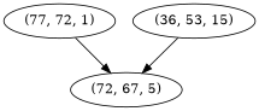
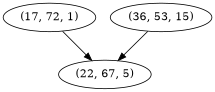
  digraph {
-   "(17, 72, 1)" [label="(77, 72, 1)"]
-   "(22, 67, 5)" [label="(72, 67, 5)"]
+   "(17, 72, 1)"
+   "(22, 67, 5)"
    "(36, 53, 15)"
    "(17, 72, 1)" -> "(22, 67, 5)"
    "(36, 53, 15)" -> "(22, 67, 5)"
  }
